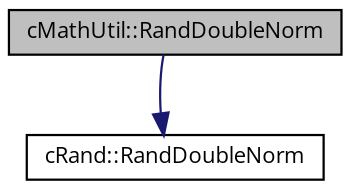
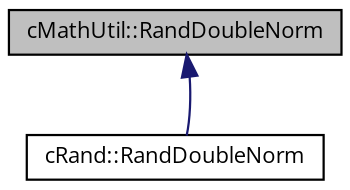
  digraph {
    rankdir=TB
    fontname="Open Sans"
    node [color=black fontname="Open Sans" fontsize=10 shape=record style=filled]
    n1 [fillcolor=grey75 fontcolor=black height=0.2 label="cMathUtil::RandDoubleNorm" width=0.4]
    n2 [fillcolor=white height=0.2 label="cRand::RandDoubleNorm" width=0.4]
-   n1 -> n2 [color=midnightblue fontname="Open Sans" fontsize=10 labelfontname=Helvetica labelfontsize=10 style=solid]
+   n2 -> n1 [color=midnightblue fontname="Open Sans" fontsize=10 labelfontname=Helvetica labelfontsize=10 style=solid]
  }
